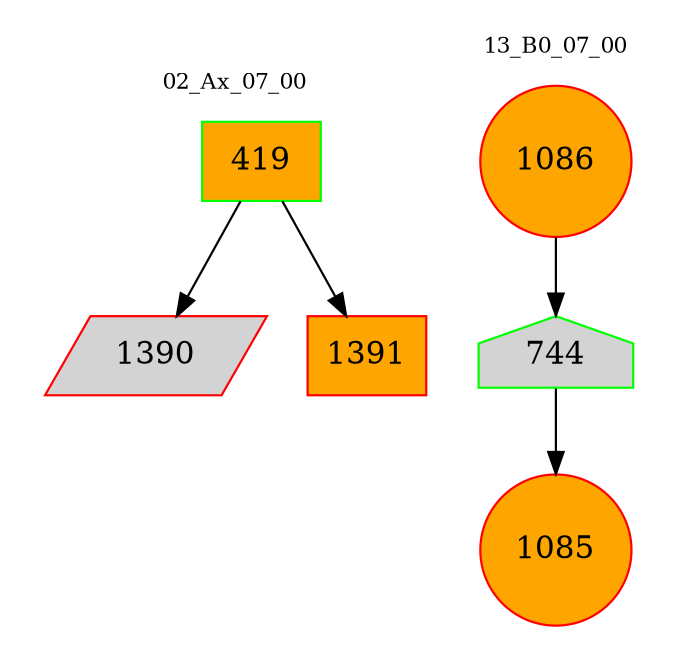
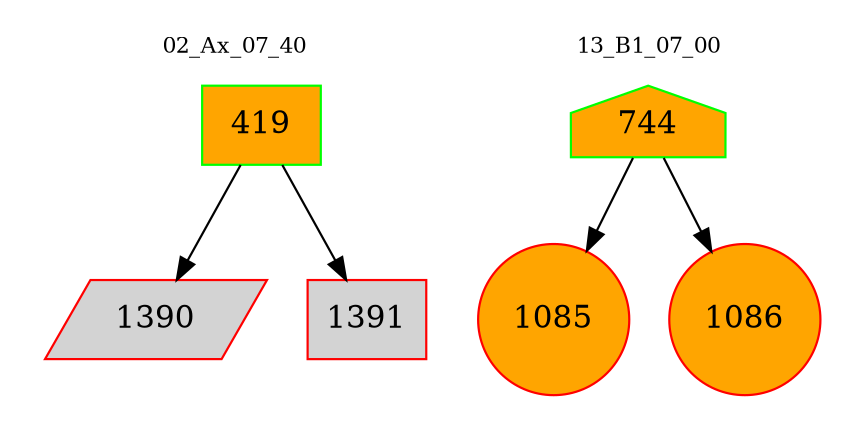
  digraph {
    node [color=red fillcolor=orange shape=box style=filled]
    edge [color=black]
    n1 [color=green label=419]
    n2 [fillcolor=lightgrey label=1390 shape=parallelogram]
-   n3 [label=1391]
-   n4 [color=green fillcolor=lightgrey label=744 shape=house]
+   n3 [fillcolor=lightgrey label=1391]
+   n4 [color=green label=744 shape=house]
    n5 [label=1085 shape=circle]
    n6 [label=1086 shape=circle]
    subgraph cluster_1 {
      color=white
      fontsize=10
-     label="02_Ax_07_00"
+     label="02_Ax_07_40"
      n1
      n2
      n3
    }
    subgraph cluster_2 {
      color=white
      fontsize=10
-     label="13_B0_07_00"
+     label="13_B1_07_00"
      n4
      n5
      n6
    }
    n1 -> n2
    n1 -> n3
    n4 -> n5
-   n6 -> n4
+   n4 -> n6
  }
